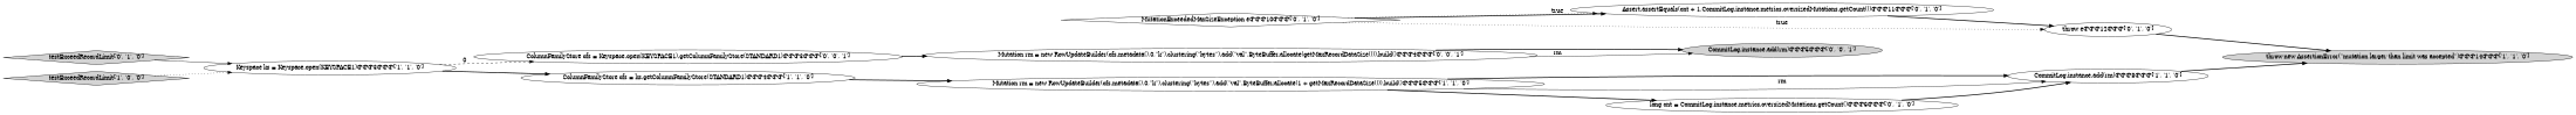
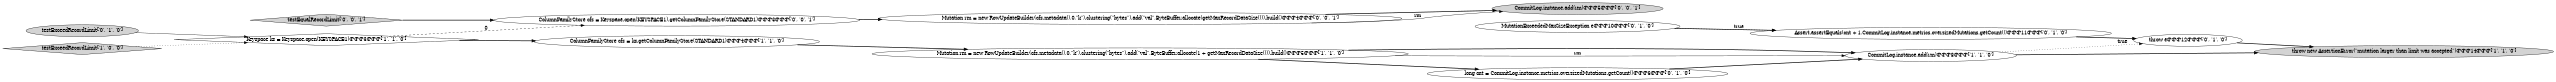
  digraph {
    rankdir=LR
    node [fillcolor=white shape=ellipse style=filled]
    edge [style=bold]
    n1 [label="Mutation rm = new RowUpdateBuilder(cfs.metadata(),0,\"k\").clustering(\"bytes\").add(\"val\",ByteBuffer.allocate(getMaxRecordDataSize())).build()@@@4@@@['0', '0', '1']"]
    n2 [fillcolor=lightgray label="CommitLog.instance.add(rm)@@@5@@@['0', '0', '1']"]
+   n3 [fillcolor=lightgray label="testEqualRecordLimit['0', '0', '1']" shape=diamond]
    n4 [label="ColumnFamilyStore cfs = Keyspace.open(KEYSPACE1).getColumnFamilyStore(STANDARD1)@@@3@@@['0', '0', '1']"]
    n5 [label="CommitLog.instance.add(rm)@@@8@@@['1', '1', '0']"]
    n6 [fillcolor=lightgray label="throw new AssertionError(\"mutation larger than limit was accepted\")@@@14@@@['1', '1', '0']"]
    n7 [label="long cnt = CommitLog.instance.metrics.oversizedMutations.getCount()@@@6@@@['0', '1', '0']"]
-   n8 [label="MutationExceededMaxSizeException e@@@10@@@['0', '1', '0']" shape=diamond]
+   n8 [label="MutationExceededMaxSizeException e@@@10@@@['0', '1', '0']"]
    n9 [label="Assert.assertEquals(cnt + 1,CommitLog.instance.metrics.oversizedMutations.getCount())@@@11@@@['0', '1', '0']"]
    n10 [label="throw e@@@12@@@['0', '1', '0']"]
-   n11 [label="Keyspace ks = Keyspace.open(KEYSPACE1)@@@3@@@['1', '1', '0']"]
+   n11 [label="Keyspace ks = Keyspace.open(KEYSPACE1)@@@3@@@['1', '1', '0']" shape=diamond]
    n12 [label="ColumnFamilyStore cfs = ks.getColumnFamilyStore(STANDARD1)@@@4@@@['1', '1', '0']"]
    n13 [label="Mutation rm = new RowUpdateBuilder(cfs.metadata(),0,\"k\").clustering(\"bytes\").add(\"val\",ByteBuffer.allocate(1 + getMaxRecordDataSize())).build()@@@5@@@['1', '1', '0']"]
-   n14 [fillcolor=lightgray label="testExceedRecordLimit['0', '1', '0']" shape=diamond]
+   n14 [fillcolor=lightgray label="testExceedRecordLimit['0', '1', '0']"]
    n15 [fillcolor=lightgray label="testExceedRecordLimit['1', '0', '0']" shape=diamond]
    n1 -> n2
    n1 -> n2 [label=rm style=solid]
+   n3 -> n4
    n4 -> n1
    n5 -> n6
    n7 -> n5
    n8 -> n9 [label=true style=dotted]
    n8 -> n9
-   n8 -> n10 [label=true style=dotted]
+   n5 -> n10 [label=true style=dotted]
    n9 -> n10
    n10 -> n6
    n11 -> n4 [label=0 style=dashed]
    n11 -> n12
    n12 -> n13
    n13 -> n5
    n13 -> n5 [label=rm style=solid]
    n13 -> n7
    n14 -> n11 [style=solid]
    n15 -> n11 [style=dotted]
  }
